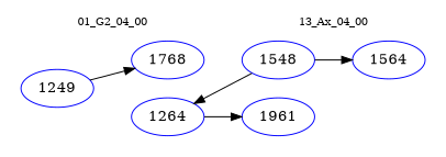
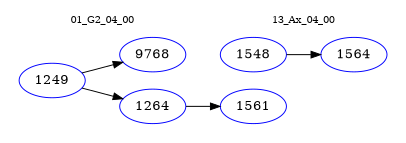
  digraph {
    rankdir=LR
    node [color=blue]
    edge [color=black]
    n1 [label=1548]
    n2 [label=1564]
-   n3 [label=1961]
+   n3 [label=1561]
    n4 [label=1249]
    n5 [label=1264]
-   n6 [label=1768]
+   n6 [label=9768]
    subgraph cluster_1 {
      color=white
      fontsize=10
      label="13_Ax_04_00"
      n1
      n2
      n3
    }
    subgraph cluster_2 {
      color=white
      fontsize=10
      label="01_G2_04_00"
      n4
      n5
      n6
    }
    n1 -> n2
-   n1 -> n5
+   n4 -> n5
    n4 -> n6
    n5 -> n3
  }
